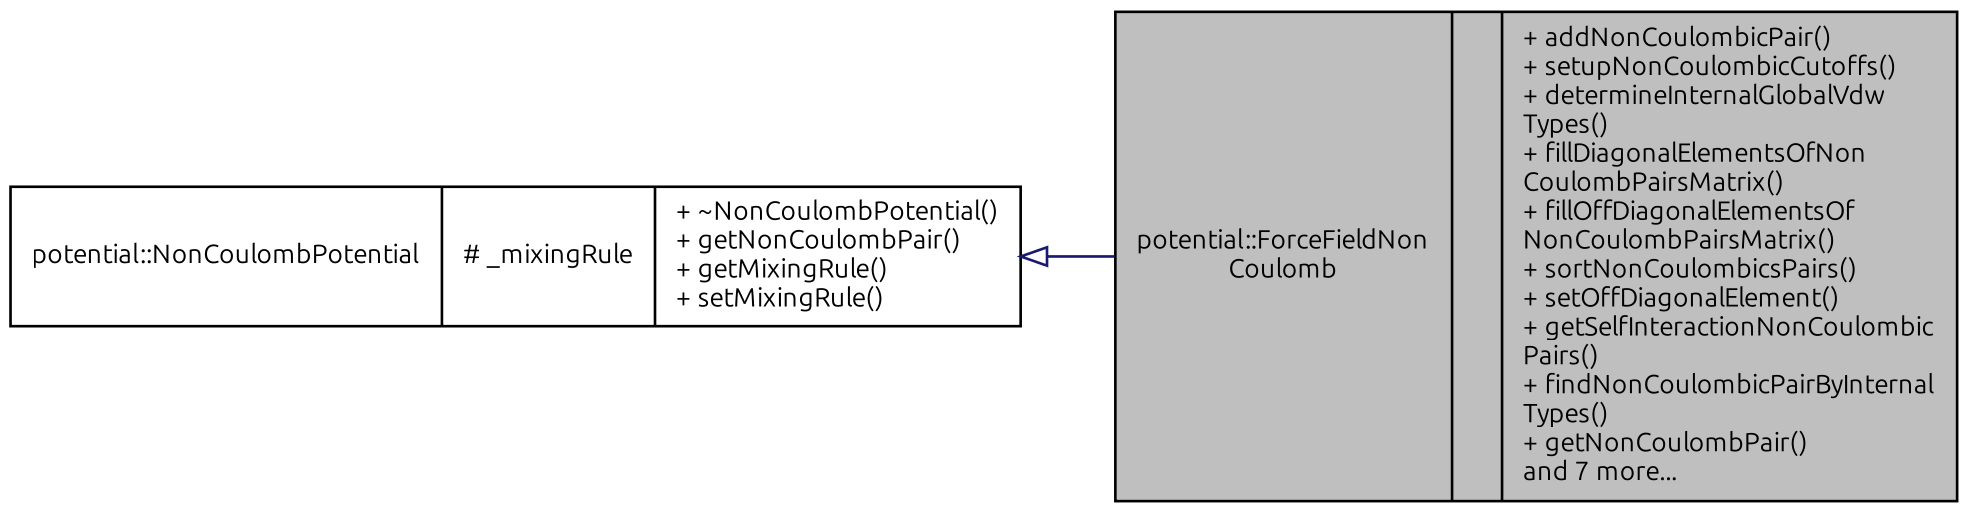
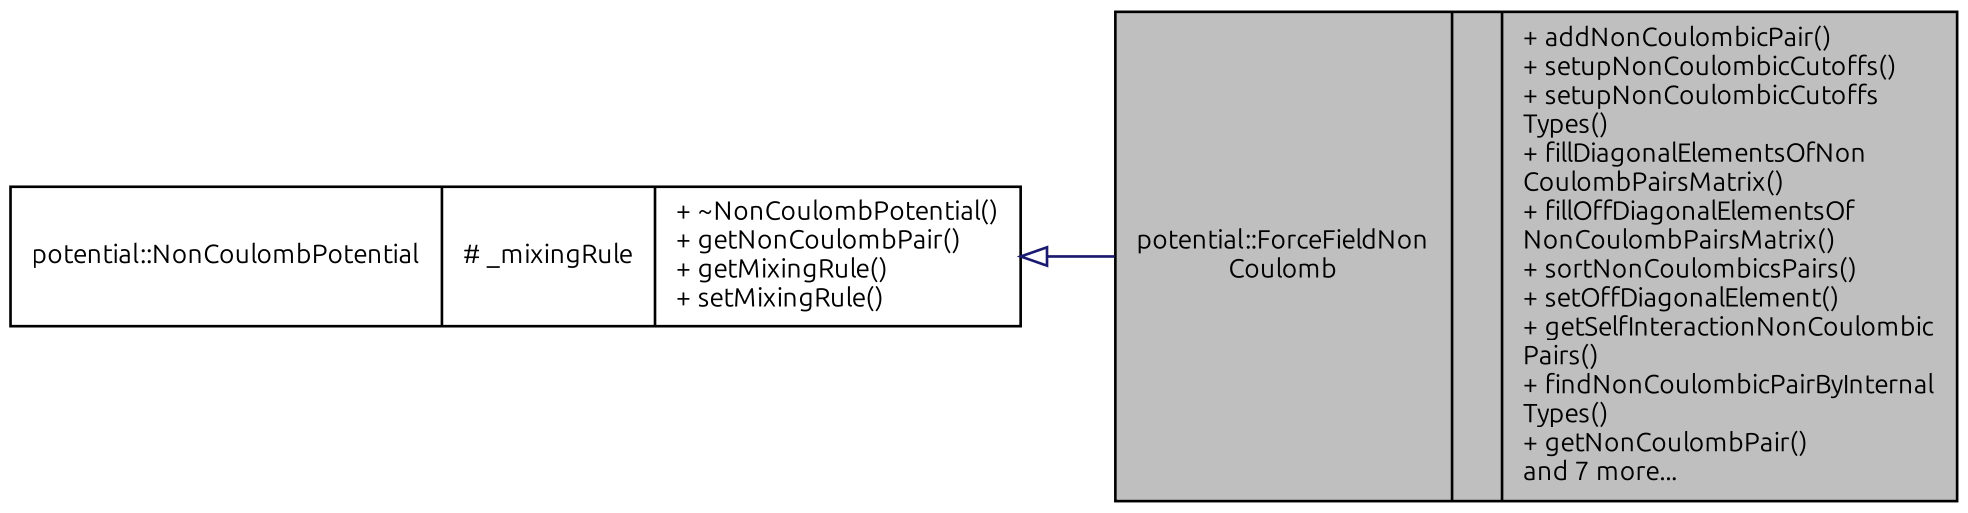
  digraph {
    rankdir=LR
    fontname=Ubuntu
    node [color=black fontname=Ubuntu fontsize=10 shape=record style=filled]
-   n1 [fillcolor=grey75 fontcolor=black height=0.2 label="{potential::ForceFieldNon\lCoulomb\n||+ addNonCoulombicPair()\l+ setupNonCoulombicCutoffs()\l+ determineInternalGlobalVdw\lTypes()\l+ fillDiagonalElementsOfNon\lCoulombPairsMatrix()\l+ fillOffDiagonalElementsOf\lNonCoulombPairsMatrix()\l+ sortNonCoulombicsPairs()\l+ setOffDiagonalElement()\l+ getSelfInteractionNonCoulombic\lPairs()\l+ findNonCoulombicPairByInternal\lTypes()\l+ getNonCoulombPair()\land 7 more...\l}" width=0.4]
+   n1 [fillcolor=grey75 fontcolor=black height=0.2 label="{potential::ForceFieldNon\lCoulomb\n||+ addNonCoulombicPair()\l+ setupNonCoulombicCutoffs()\l+ setupNonCoulombicCutoffs\lTypes()\l+ fillDiagonalElementsOfNon\lCoulombPairsMatrix()\l+ fillOffDiagonalElementsOf\lNonCoulombPairsMatrix()\l+ sortNonCoulombicsPairs()\l+ setOffDiagonalElement()\l+ getSelfInteractionNonCoulombic\lPairs()\l+ findNonCoulombicPairByInternal\lTypes()\l+ getNonCoulombPair()\land 7 more...\l}" width=0.4]
    n2 [fillcolor=white height=0.2 label="{potential::NonCoulombPotential\n|# _mixingRule\l|+ ~NonCoulombPotential()\l+ getNonCoulombPair()\l+ getMixingRule()\l+ setMixingRule()\l}" width=0.4]
    n2 -> n1 [arrowtail=onormal color=midnightblue dir=back fontname=Ubuntu fontsize=10 labelfontname=Helvetica labelfontsize=10 style=solid]
  }
